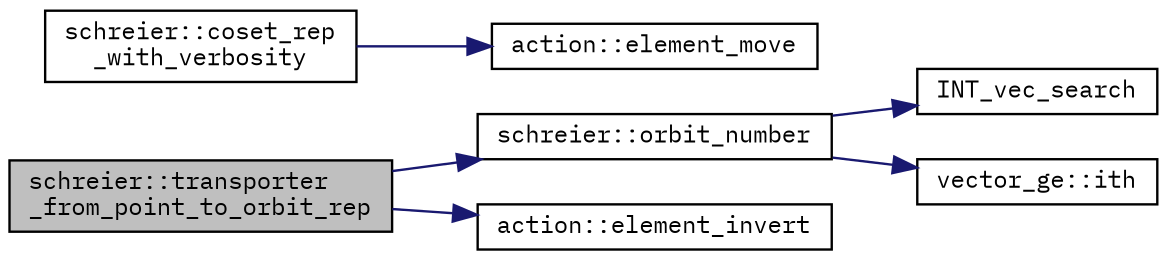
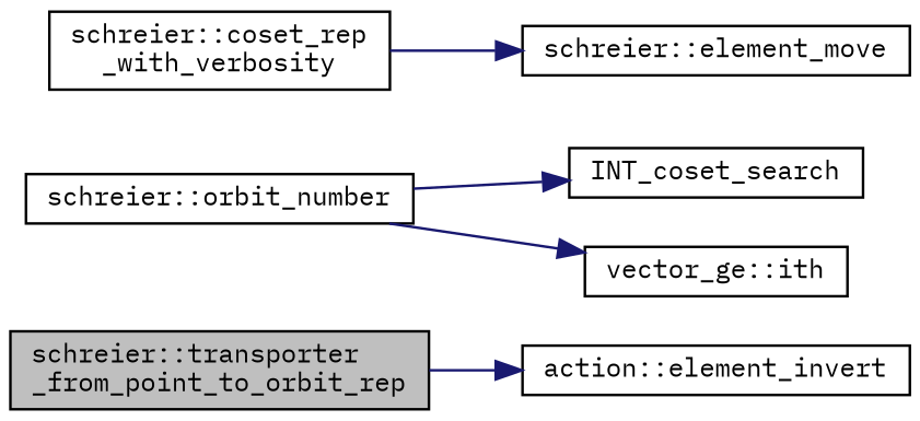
  digraph {
    fontname="IBM Plex Mono"
    rankdir=LR
    node [color=black fillcolor=white fontname="IBM Plex Mono" fontsize=10 shape=record style=filled]
    edge [color=midnightblue fontname="IBM Plex Mono" fontsize=10 labelfontname=Helvetica labelfontsize=10 style=solid]
    n1 [fillcolor=grey75 fontcolor=black height=0.2 label="schreier::transporter\l_from_point_to_orbit_rep" width=0.4]
    n2 [height=0.2 label="schreier::orbit_number" width=0.4]
    n3 [height=0.2 label="action::element_invert" width=0.4]
-   n4 [height=0.2 label=INT_vec_search width=0.4]
+   n4 [height=0.2 label=INT_coset_search width=0.4]
    n5 [height=0.2 label="vector_ge::ith" width=0.4]
    n6 [height=0.2 label="schreier::coset_rep\l_with_verbosity" width=0.4]
-   n7 [height=0.2 label="action::element_move" width=0.4]
-   n1 -> n2
+   n7 [height=0.2 label="schreier::element_move" width=0.4]
    n1 -> n3
    n2 -> n4
    n2 -> n5
    n6 -> n7
  }
